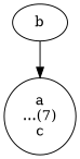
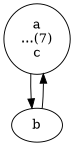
  digraph {
    n1 [label="a\n...(7)\nc"]
    b
+   n1 -> b
    b -> n1
  }
